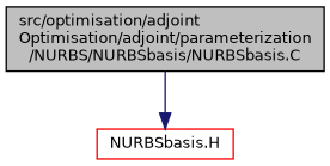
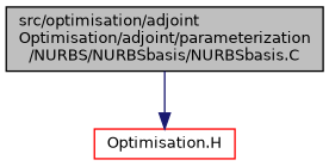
  digraph {
    fontname="DejaVu Sans"
    node [fontname="DejaVu Sans" fontsize=10 shape=record]
    n1 [color=black fillcolor=grey75 fontcolor=black height=0.2 label="src/optimisation/adjoint\lOptimisation/adjoint/parameterization\l/NURBS/NURBSbasis/NURBSbasis.C" style=filled width=0.4]
-   n2 [color=red height=0.2 label="NURBSbasis.H" width=0.4]
+   n2 [color=red height=0.2 label="Optimisation.H" width=0.4]
    n1 -> n2 [color=midnightblue fontname="DejaVu Sans" fontsize=10 labelfontname=Helvetica labelfontsize=10 style=solid]
  }
